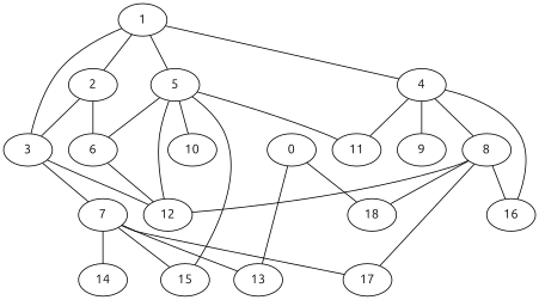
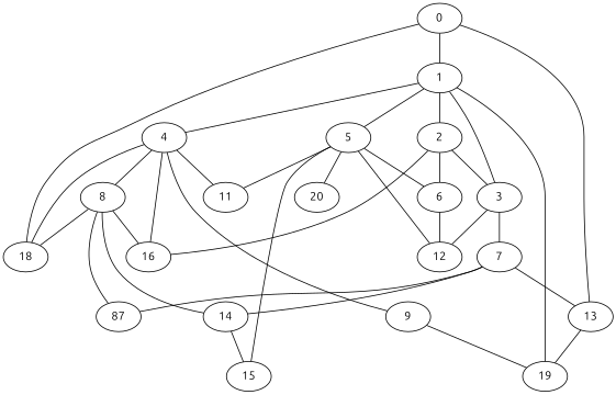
  graph {
    fontname=Ubuntu
    node [fontname=Ubuntu]
    edge [fontname=Ubuntu]
    0
    1
    13
    18
    2
    3
    4
    5
+   19
    6
    16
    7
    12
    9
    8
    11
-   10
+   10 [label=20]
    15
    14
-   17
+   17 [label=87]
+   0 -- 1
    0 -- 13
    0 -- 18
    1 -- 2
    1 -- 3
    1 -- 4
    1 -- 5
+   1 -- 19
+   13 -- 19
    2 -- 3
    2 -- 6
+   2 -- 16
    3 -- 7
    3 -- 12
+   4 -- 18
    4 -- 16
    4 -- 9
    4 -- 8
    4 -- 11
    5 -- 6
    5 -- 12
    5 -- 11
    5 -- 10
    5 -- 15
    6 -- 12
    7 -- 13
-   7 -- 15
+   14 -- 15
    7 -- 14
    7 -- 17
+   9 -- 19
    8 -- 18
    8 -- 16
-   8 -- 12
+   8 -- 14
    8 -- 17
  }
